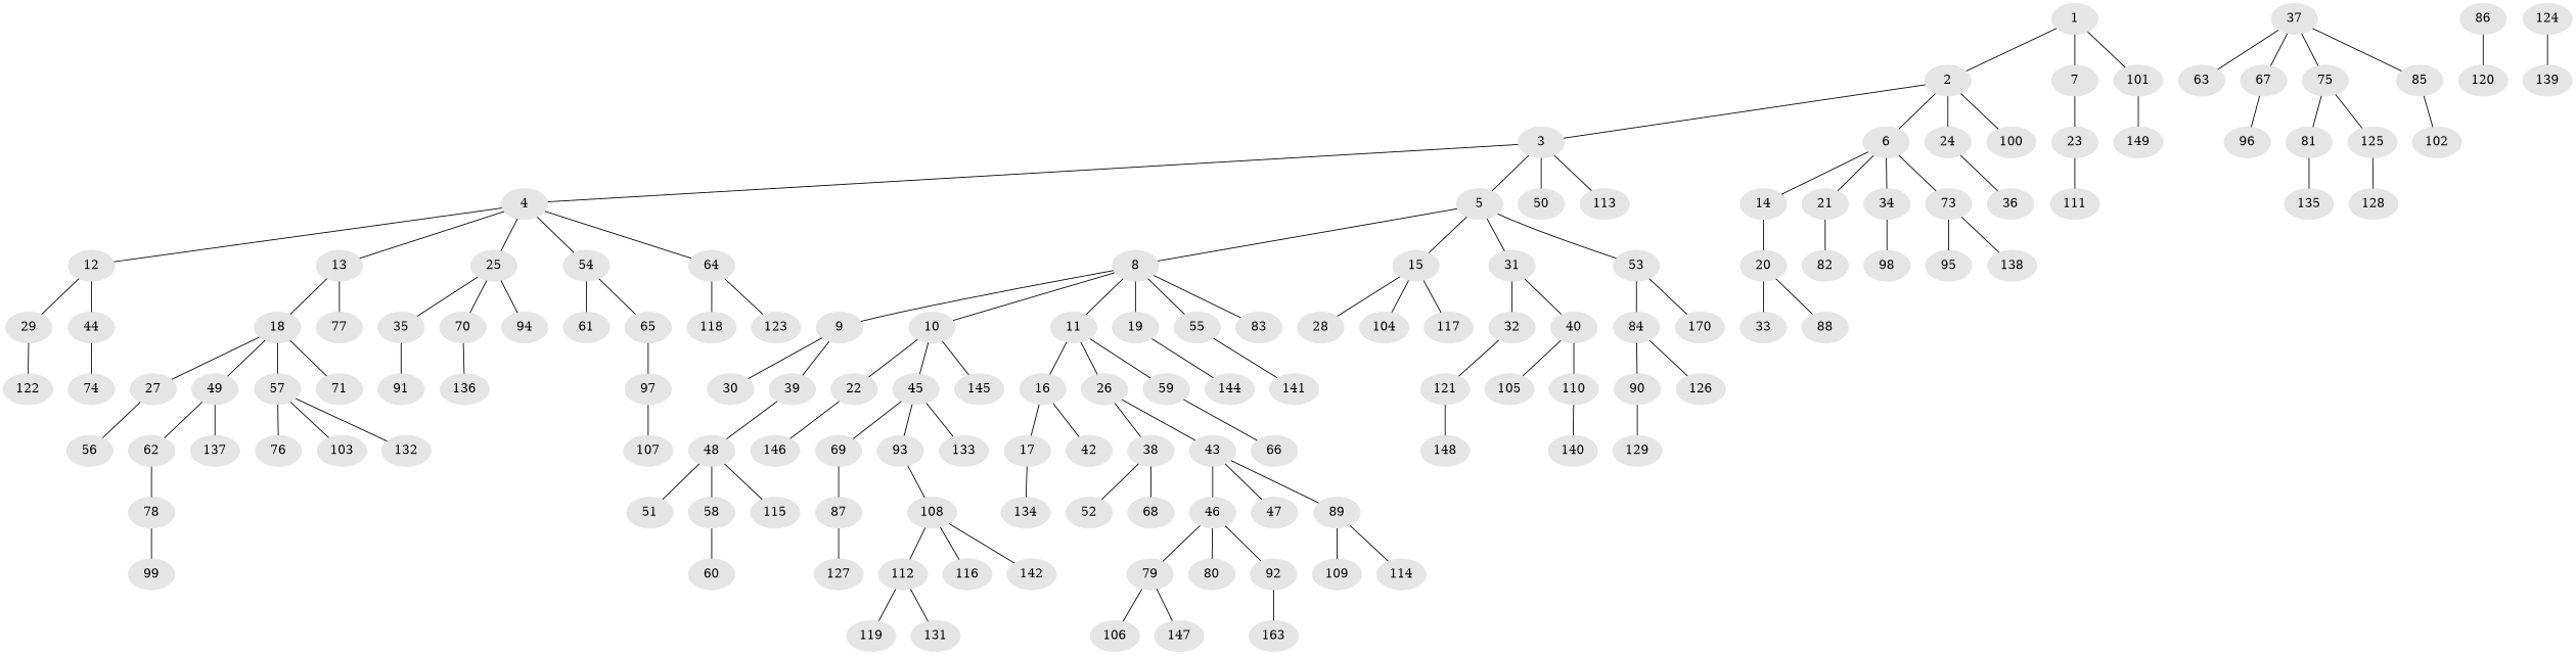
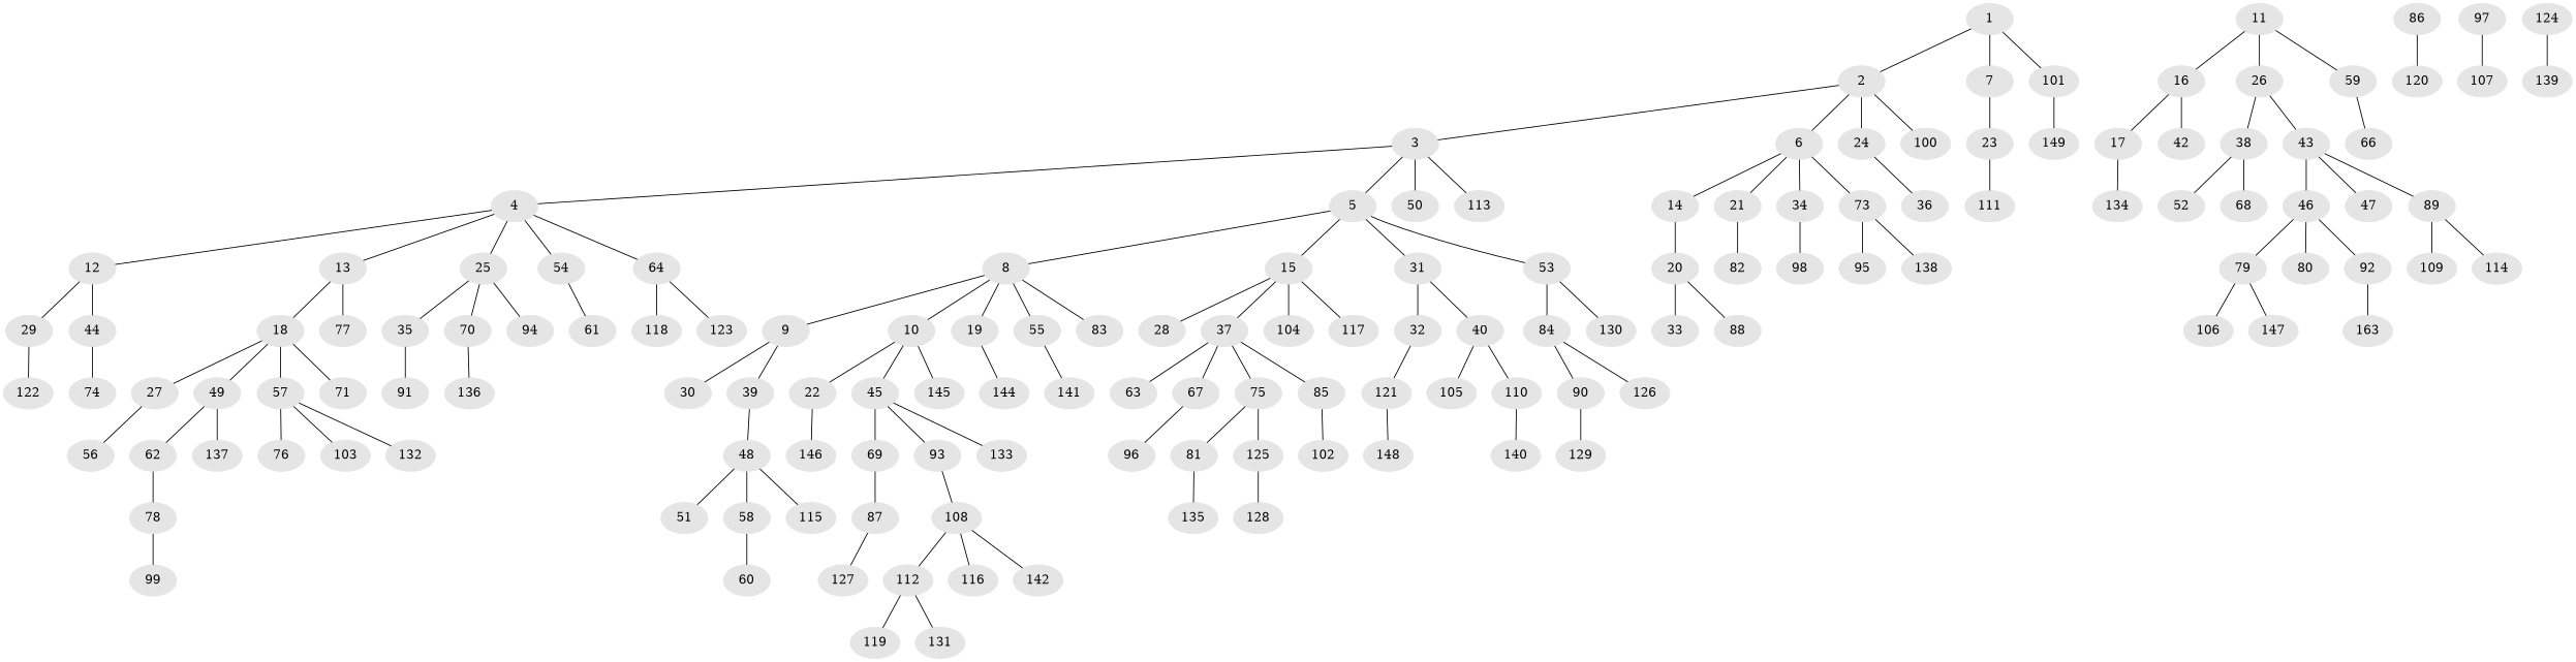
  graph {
    node [color=gray90 style=filled]
    1
    2
    7
    101
    3
    6
    24
    100
    23
    149
    4
    5
    50
    113
    14
    21
    34
    73
    36
    12
    13
    25
    54
    64
    8
    15
    31
    53
    29
    44
    18
    77
    35
    70
    94
    61
-   65
    118
    123
    9
    10
    11
    19
    55
    83
    28
    37
    104
    117
    32
    40
    84
-   130 [label=170]
+   130
    20
    82
    98
    95
    138
    111
    30
    39
    22
    45
    145
    16
    26
    59
    144
    141
    48
    146
    69
    93
    133
    17
    42
    38
    43
    66
    122
    74
    27
    49
    57
    71
    33
    88
    63
    67
    75
    85
    134
    56
    62
    137
    76
    103
    132
    91
    136
    52
    68
    46
    47
    89
    121
    105
    110
    148
    96
    81
    125
    102
    51
    58
    115
    140
    86
    120
    79
    80
    92
    109
    114
    87
    108
    106
    147
    n129 [label=163]
    60
    78
    90
    126
    97
    99
    107
    127
    124
    139
    135
    128
    129
    112
    116
    142
    119
    131
    1 -- 2
    1 -- 7
    1 -- 101
    2 -- 3
    2 -- 6
    2 -- 24
    2 -- 100
    7 -- 23
    101 -- 149
    3 -- 4
    3 -- 5
    3 -- 50
    3 -- 113
    6 -- 14
    6 -- 21
    6 -- 34
    6 -- 73
    24 -- 36
    23 -- 111
    4 -- 12
    4 -- 13
    4 -- 25
    4 -- 54
    4 -- 64
    5 -- 8
    5 -- 15
    5 -- 31
    5 -- 53
    14 -- 20
    21 -- 82
    34 -- 98
    73 -- 95
    73 -- 138
    12 -- 29
    12 -- 44
    13 -- 18
    13 -- 77
    25 -- 35
    25 -- 70
    25 -- 94
    54 -- 61
-   54 -- 65
    64 -- 118
    64 -- 123
    8 -- 9
    8 -- 10
-   8 -- 11
    8 -- 19
    8 -- 55
    8 -- 83
    15 -- 28
+   15 -- 37
    15 -- 104
    15 -- 117
    31 -- 32
    31 -- 40
    53 -- 84
    53 -- 130
    29 -- 122
    44 -- 74
    18 -- 27
    18 -- 49
    18 -- 57
    18 -- 71
    35 -- 91
    70 -- 136
-   65 -- 97
    9 -- 30
    9 -- 39
    10 -- 22
    10 -- 45
    10 -- 145
    11 -- 16
    11 -- 26
    11 -- 59
    19 -- 144
    55 -- 141
    37 -- 63
    37 -- 67
    37 -- 75
    37 -- 85
    32 -- 121
    40 -- 105
    40 -- 110
    84 -- 90
    84 -- 126
    20 -- 33
    20 -- 88
    39 -- 48
    22 -- 146
    45 -- 69
    45 -- 93
    45 -- 133
    16 -- 17
    16 -- 42
    26 -- 38
    26 -- 43
    59 -- 66
    48 -- 51
    48 -- 58
    48 -- 115
    69 -- 87
    93 -- 108
    17 -- 134
    38 -- 52
    38 -- 68
    43 -- 46
    43 -- 47
    43 -- 89
    27 -- 56
    49 -- 62
    49 -- 137
    57 -- 76
    57 -- 103
    57 -- 132
    67 -- 96
    75 -- 81
    75 -- 125
    85 -- 102
    62 -- 78
    46 -- 79
    46 -- 80
    46 -- 92
    89 -- 109
    89 -- 114
    121 -- 148
    110 -- 140
    81 -- 135
    125 -- 128
    58 -- 60
    86 -- 120
    79 -- 106
    79 -- 147
    92 -- n129
    87 -- 127
    108 -- 112
    108 -- 116
    108 -- 142
    78 -- 99
    90 -- 129
    97 -- 107
    124 -- 139
    112 -- 119
    112 -- 131
  }
